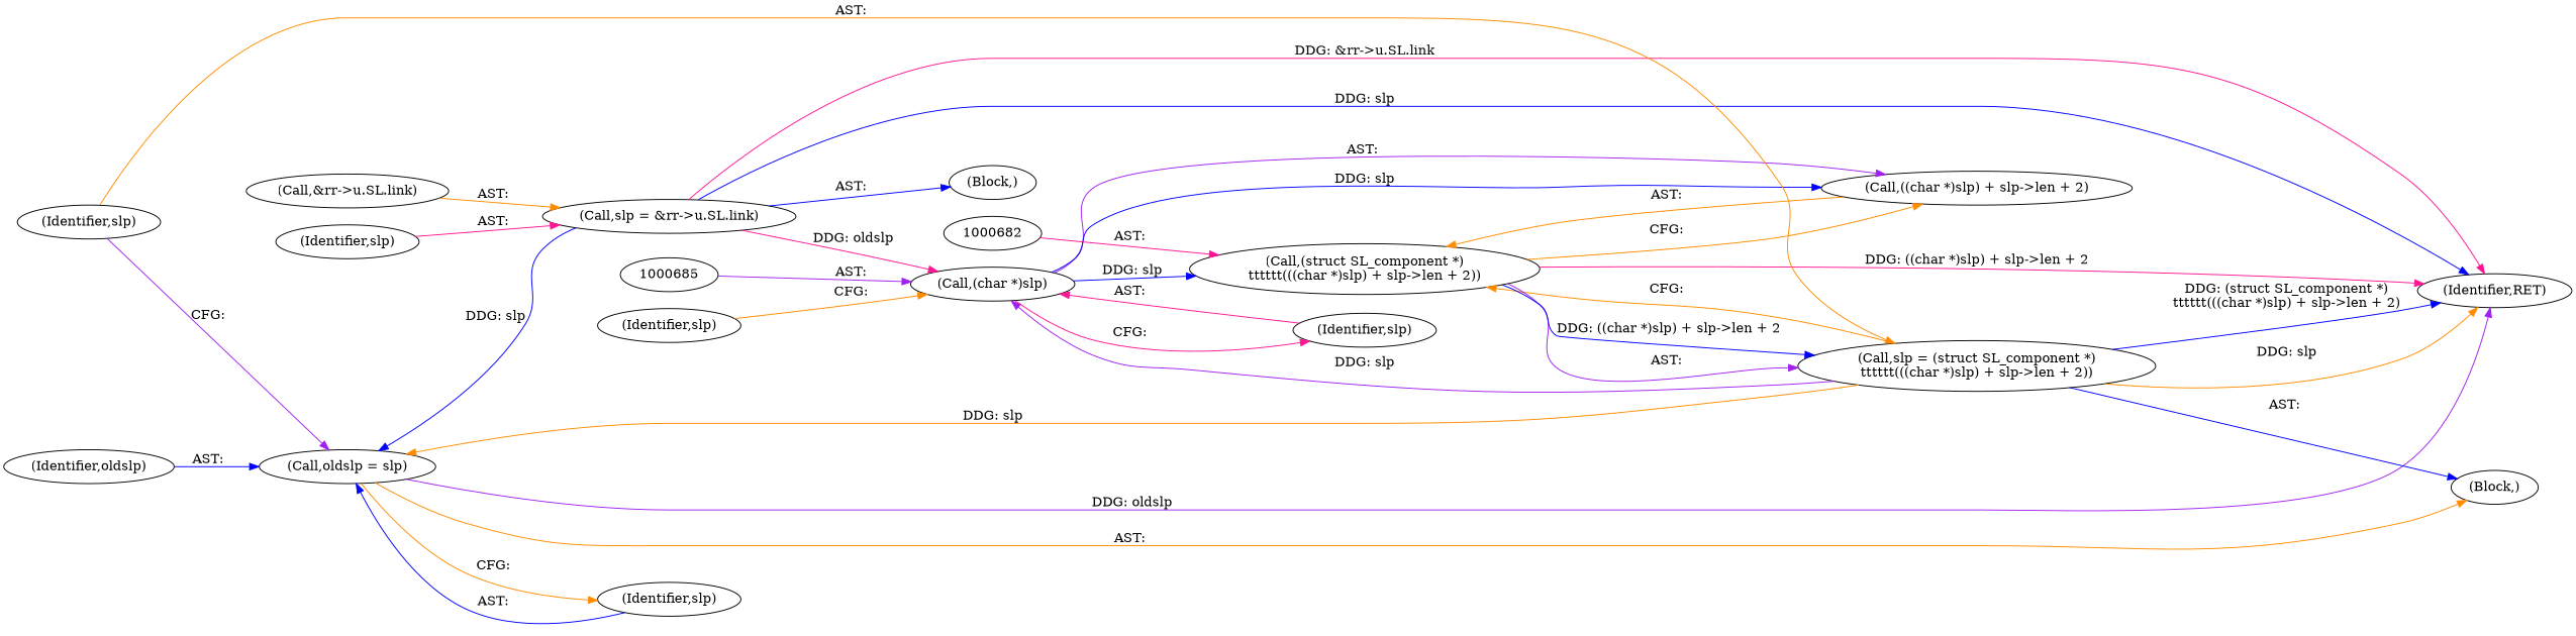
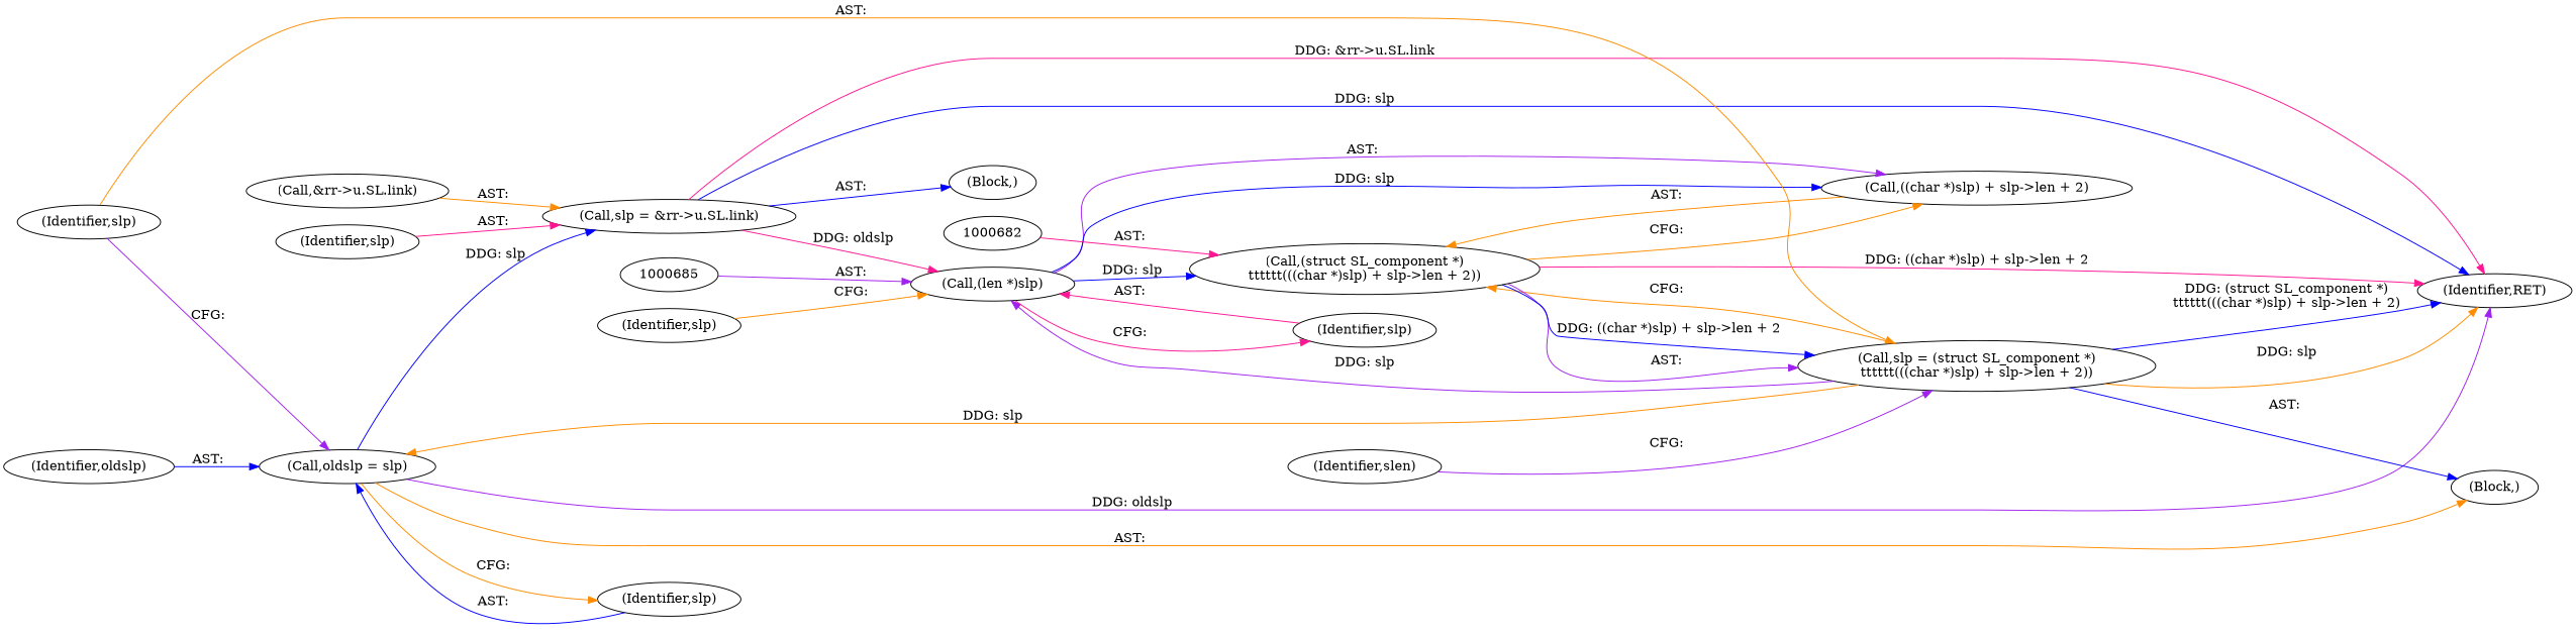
  digraph {
    rankdir=LR
    edge [color=darkorange]
    n1 [label="(Call,oldslp = slp)"]
    n2 [label="(Identifier,RET)"]
    n3 [label="(Block,)"]
    n4 [label="(Identifier,slp)"]
    n5 [label="(Call,slp = (struct SL_component *)\n\t\t\t\t\t\t(((char *)slp) + slp->len + 2))"]
    n6 [label="(Call,(struct SL_component *)\n\t\t\t\t\t\t(((char *)slp) + slp->len + 2))"]
-   n7 [label="(Call,(char *)slp)"]
+   n7 [label="(Call,(len *)slp)"]
    n8 [label="(Call,((char *)slp) + slp->len + 2)"]
    n9 [label="(Identifier,slp)"]
    n10 [label="(Call,slp = &rr->u.SL.link)"]
    n11 [label="(Block,)"]
    n12 [label="(Call,&rr->u.SL.link)"]
    n13 [label="(Identifier,slp)"]
    n14 [label="(Identifier,slp)"]
+   n15 [label="(Identifier,slen)"]
    n16 [label="(Identifier,slp)"]
    n17 [label="(Identifier,oldslp)"]
    1000682
    1000685
    n1 -> n2 [color=purple label="DDG: oldslp"]
    n1 -> n3 [label="AST: "]
    n1 -> n4 [label="CFG: "]
    n4 -> n1 [color=blue label="AST: "]
    n5 -> n1 [label="DDG: slp"]
    n5 -> n2 [color=blue label="DDG: (struct SL_component *)\n\t\t\t\t\t\t(((char *)slp) + slp->len + 2)"]
    n5 -> n2 [label="DDG: slp"]
    n5 -> n3 [color=blue label="AST: "]
    n5 -> n6 [label="CFG: "]
    n5 -> n7 [color=purple label="DDG: slp"]
    n6 -> n2 [color=deeppink label="DDG: ((char *)slp) + slp->len + 2"]
    n6 -> n5 [color=purple label="AST: "]
    n6 -> n5 [color=blue label="DDG: ((char *)slp) + slp->len + 2"]
    n6 -> n8 [label="CFG: "]
    n7 -> n6 [color=blue label="DDG: slp"]
    n7 -> n8 [color=purple label="AST: "]
    n7 -> n8 [color=blue label="DDG: slp"]
    n7 -> n9 [color=deeppink label="CFG: "]
    n8 -> n6 [label="AST: "]
    n9 -> n7 [color=deeppink label="AST: "]
-   n10 -> n1 [color=blue label="DDG: slp"]
+   n1 -> n10 [color=blue label="DDG: slp"]
    n10 -> n2 [color=blue label="DDG: slp"]
    n10 -> n2 [color=deeppink label="DDG: &rr->u.SL.link"]
    n10 -> n7 [color=deeppink label="DDG: oldslp"]
    n10 -> n11 [color=blue label="AST: "]
    n12 -> n10 [label="AST: "]
    n13 -> n10 [color=deeppink label="AST: "]
    n14 -> n1 [color=purple label="CFG: "]
    n14 -> n5 [label="AST: "]
+   n15 -> n5 [color=purple label="CFG: "]
    n16 -> n7 [label="CFG: "]
    n17 -> n1 [color=blue label="AST: "]
    1000682 -> n6 [color=deeppink label="AST: "]
    1000685 -> n7 [color=purple label="AST: "]
  }
